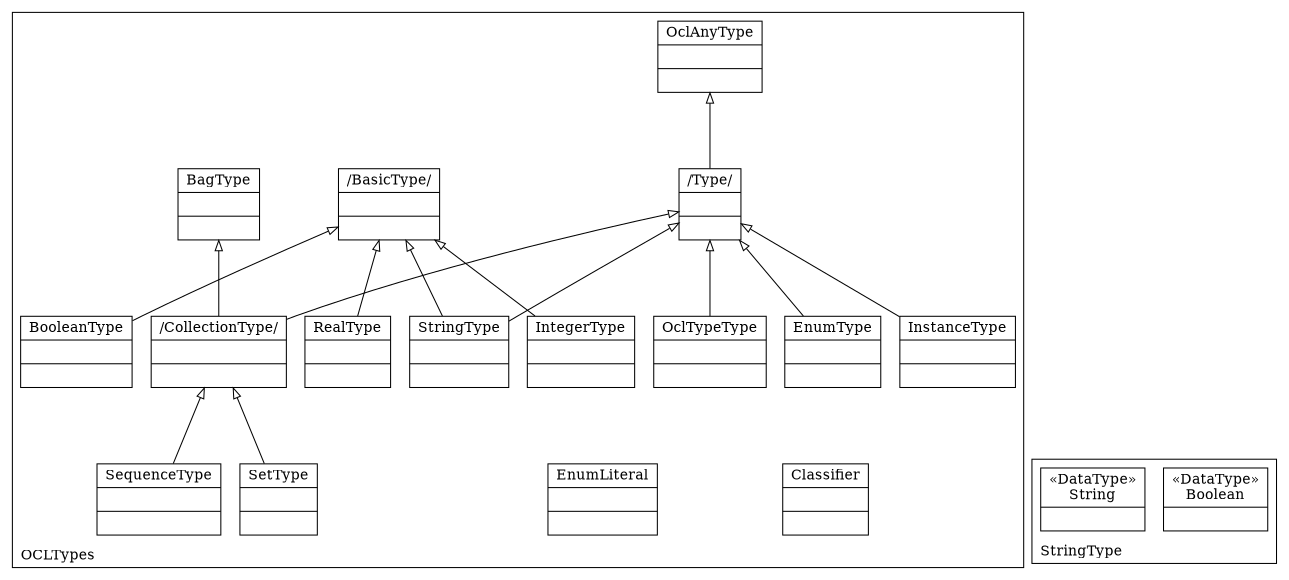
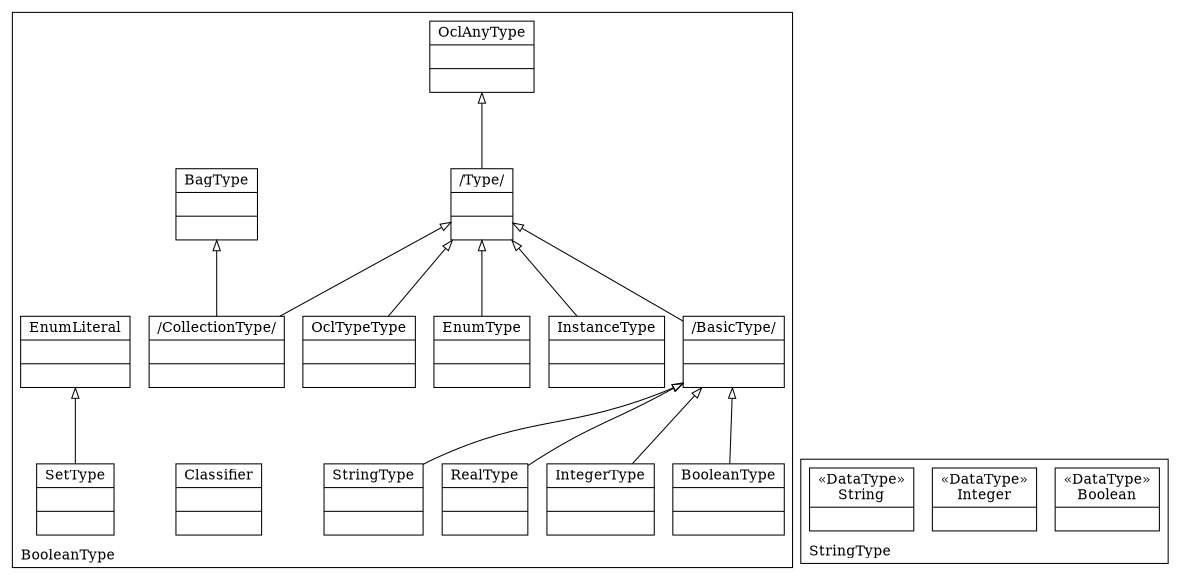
  digraph {
    compound=true
    labeljust=l
    labelloc=t
    nodeSep=0.75
    rankdir=BT
    node [shape=record]
    edge [arrowhead=onormal constraint=true group=Type minlen=2]
    n1 [label="{/Type/| | }"]
    n2 [label="{/BasicType/| | }"]
    n3 [label="{InstanceType| | }"]
    n4 [label="{EnumType| | }"]
    n5 [label="{OclAnyType| | }"]
    n6 [label="{OclTypeType| | }"]
    n7 [label="{/CollectionType/| | }"]
    n8 [label="{IntegerType| | }"]
    n9 [label="{RealType| | }"]
    n10 [label="{StringType| | }"]
    n11 [label="{BooleanType| | }"]
    n12 [label="{Classifier| | }"]
    n13 [label="{EnumLiteral| | }"]
    n14 [label="{SetType| | }"]
-   n15 [label="{SequenceType| | }"]
    n16 [label="{BagType| | }"]
    n17 [label="{&#171;DataType&#187;\nBoolean|}"]
+   n18 [label="{&#171;DataType&#187;\nInteger|}"]
    n19 [label="{&#171;DataType&#187;\nString|}"]
    subgraph cluster_1 {
      color=black
-     label=OCLTypes
+     label=BooleanType
      n1
      n2
      n3
      n4
      n5
      n6
      n7
      n8
      n9
      n10
      n11
      n12
      n13
      n14
-     n15
      n16
    }
    subgraph cluster_2 {
      color=black
      label=StringType
      n17
+     n18
      n19
    }
    n1 -> n5
-   n10 -> n1
+   n2 -> n1
    n3 -> n1
    n4 -> n1
    n6 -> n1
    n7 -> n1
    n7 -> n16 [group=CollectionType]
    n8 -> n2 [group=BasicType]
    n9 -> n2 [group=BasicType]
    n10 -> n2 [group=BasicType]
    n11 -> n2 [group=BasicType]
-   n14 -> n7 [group=CollectionType]
-   n15 -> n7 [group=CollectionType]
+   n14 -> n13 [group=CollectionType]
  }
